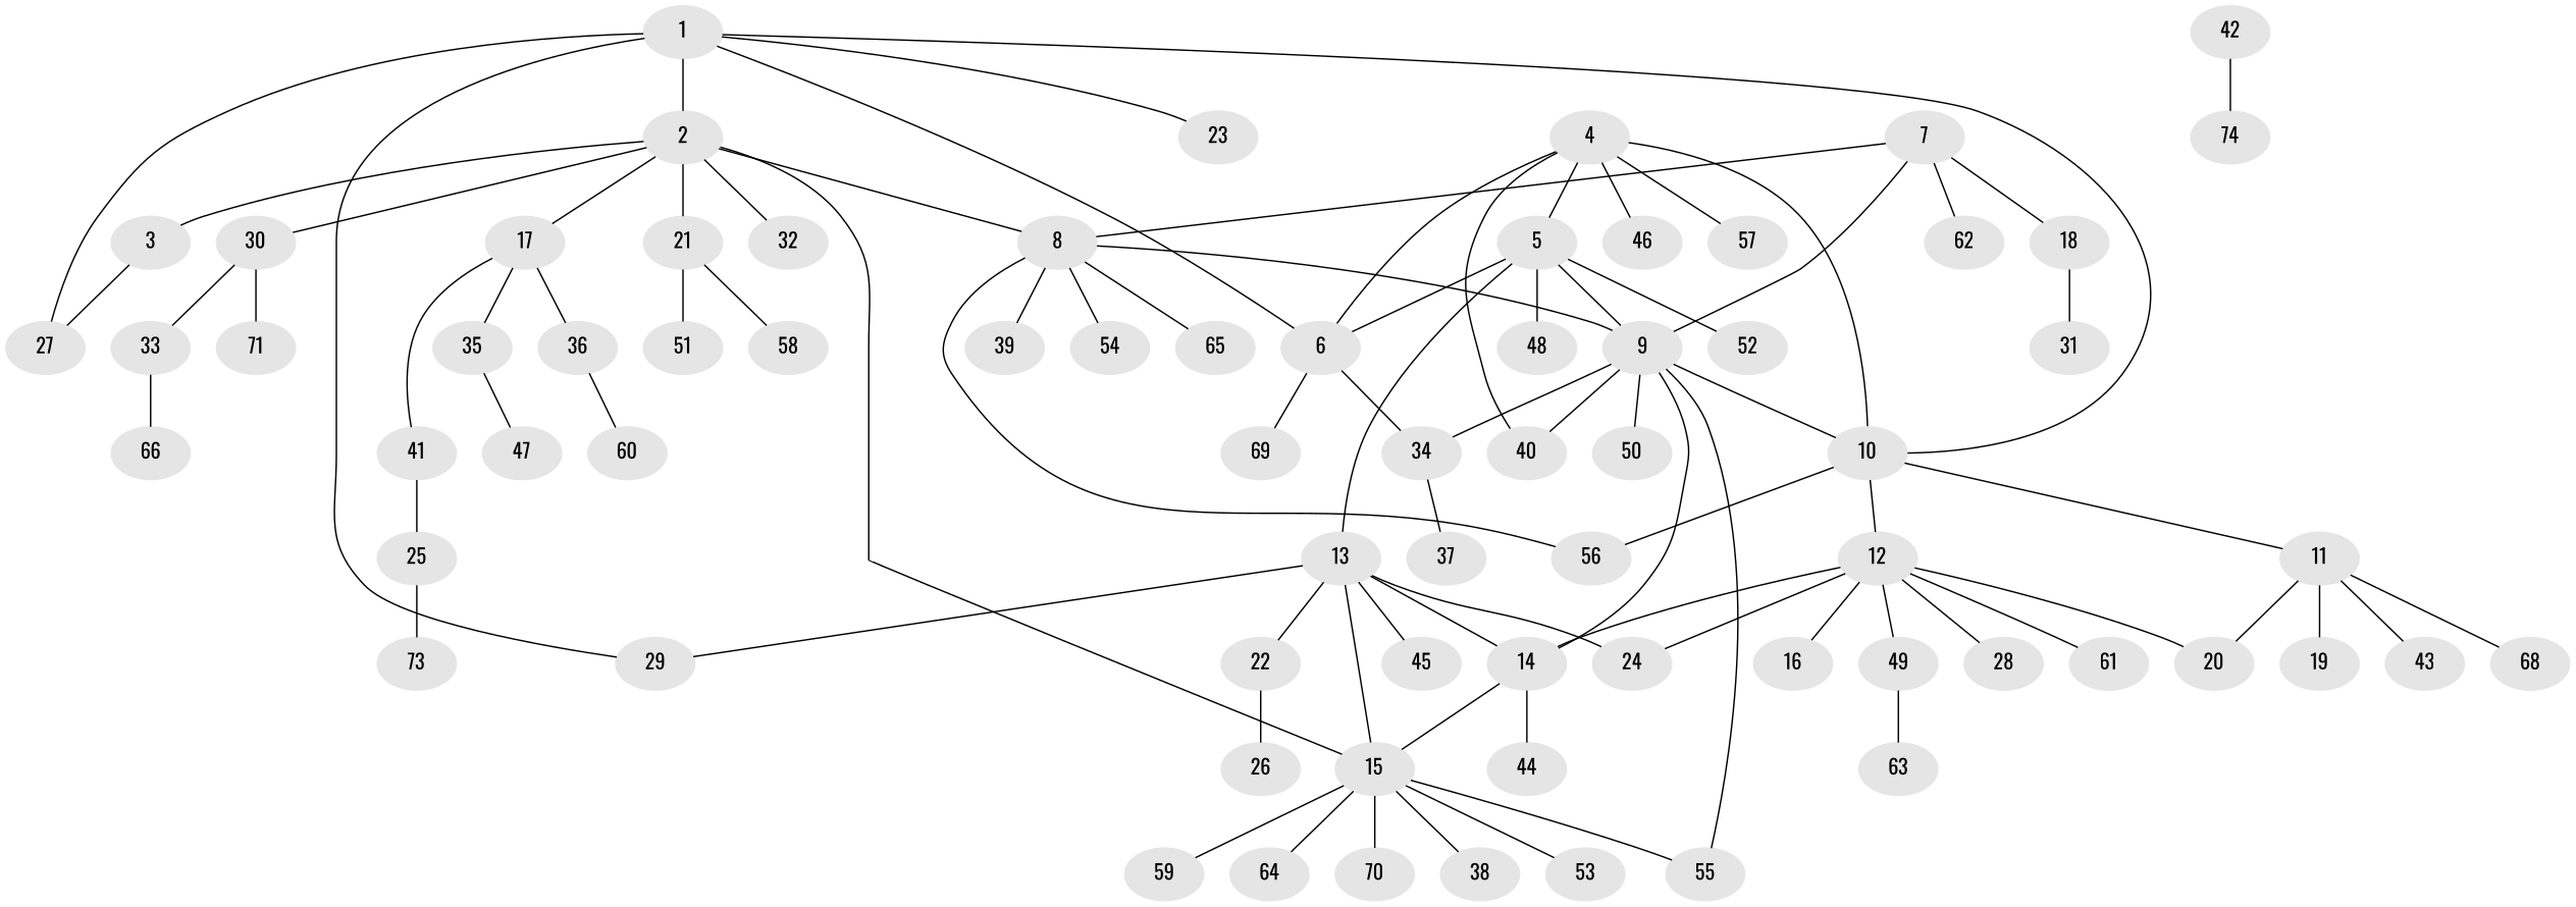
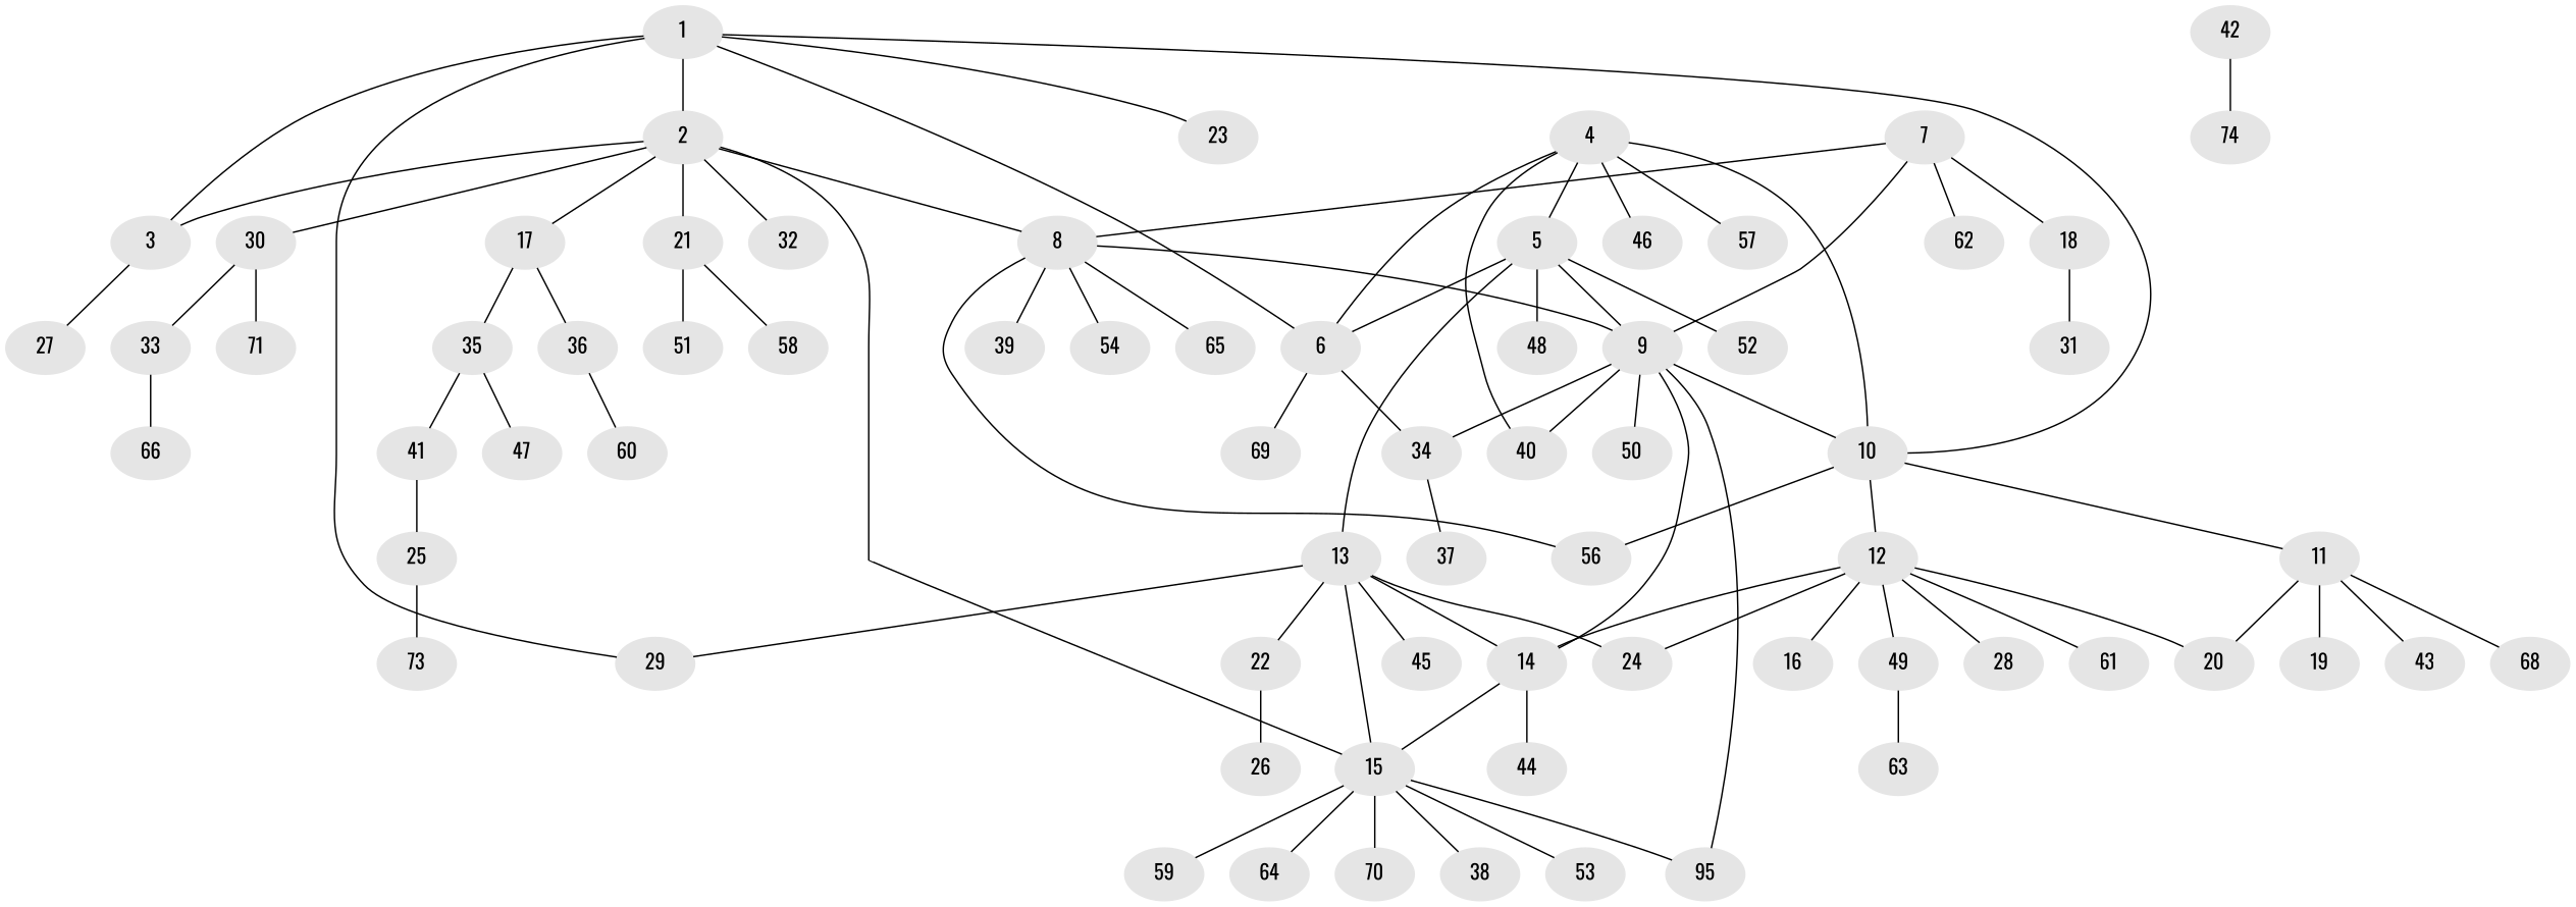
  graph {
    fontname=Oswald
    node [color=gray90 fontname=Oswald style=filled]
    edge [fontname=Oswald]
    1
    2
    3
    6
    10
    23
    29
    8
    15
    17
    21
    30
    32
    27
    34
    69
    56
    11
    12
    9
    39
    54
    65
-   55
+   55 [label=95]
    38
    53
    59
    64
    70
    36
    35
    41
    51
    58
    33
    71
    4
    5
    40
    46
    57
    13
    48
    52
    14
    50
    24
    22
    45
    37
    42
    74
    7
    18
    62
    31
    44
    19
    43
    68
    20
    16
    28
    49
    61
    60
    63
    26
    25
    73
    47
    66
    1 -- 2
-   1 -- 27
+   1 -- 3
    1 -- 6
    1 -- 10
    1 -- 23
    1 -- 29
    2 -- 3
    2 -- 8
    2 -- 15
    2 -- 17
    2 -- 21
    2 -- 30
    2 -- 32
    3 -- 27
    6 -- 34
    6 -- 69
    10 -- 56
    10 -- 11
    10 -- 12
    8 -- 56
    8 -- 9
    8 -- 39
    8 -- 54
    8 -- 65
    15 -- 55
    15 -- 38
    15 -- 53
    15 -- 59
    15 -- 64
    15 -- 70
    17 -- 36
    17 -- 35
-   17 -- 41
+   35 -- 41
    21 -- 51
    21 -- 58
    30 -- 33
    30 -- 71
    34 -- 37
    11 -- 19
    11 -- 43
    11 -- 68
    11 -- 20
    12 -- 14
    12 -- 24
    12 -- 20
    12 -- 16
    12 -- 28
    12 -- 49
    12 -- 61
    9 -- 10
    9 -- 34
    9 -- 55
    9 -- 40
    9 -- 14
    9 -- 50
    36 -- 60
    35 -- 47
    41 -- 25
    33 -- 66
    4 -- 6
    4 -- 10
    4 -- 5
    4 -- 40
    4 -- 46
    4 -- 57
    5 -- 6
    5 -- 9
    5 -- 13
    5 -- 48
    5 -- 52
    13 -- 29
    13 -- 15
    13 -- 14
    13 -- 24
    13 -- 22
    13 -- 45
    14 -- 15
    14 -- 44
    22 -- 26
    42 -- 74
    7 -- 8
    7 -- 9
    7 -- 18
    7 -- 62
    18 -- 31
    49 -- 63
    25 -- 73
  }
